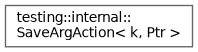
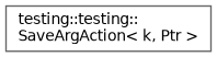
  digraph {
    rankdir=LR
-   n1 [color=grey40 fillcolor=white fontname=Helvetica fontsize=10 height=0.2 label="testing::internal::\lSaveArgAction\< k, Ptr \>" shape=box style=filled width=0.4]
+   n1 [color=grey40 fillcolor=white fontname=Helvetica fontsize=10 height=0.2 label="testing::testing::\lSaveArgAction\< k, Ptr \>" shape=box style=filled width=0.4]
  }
